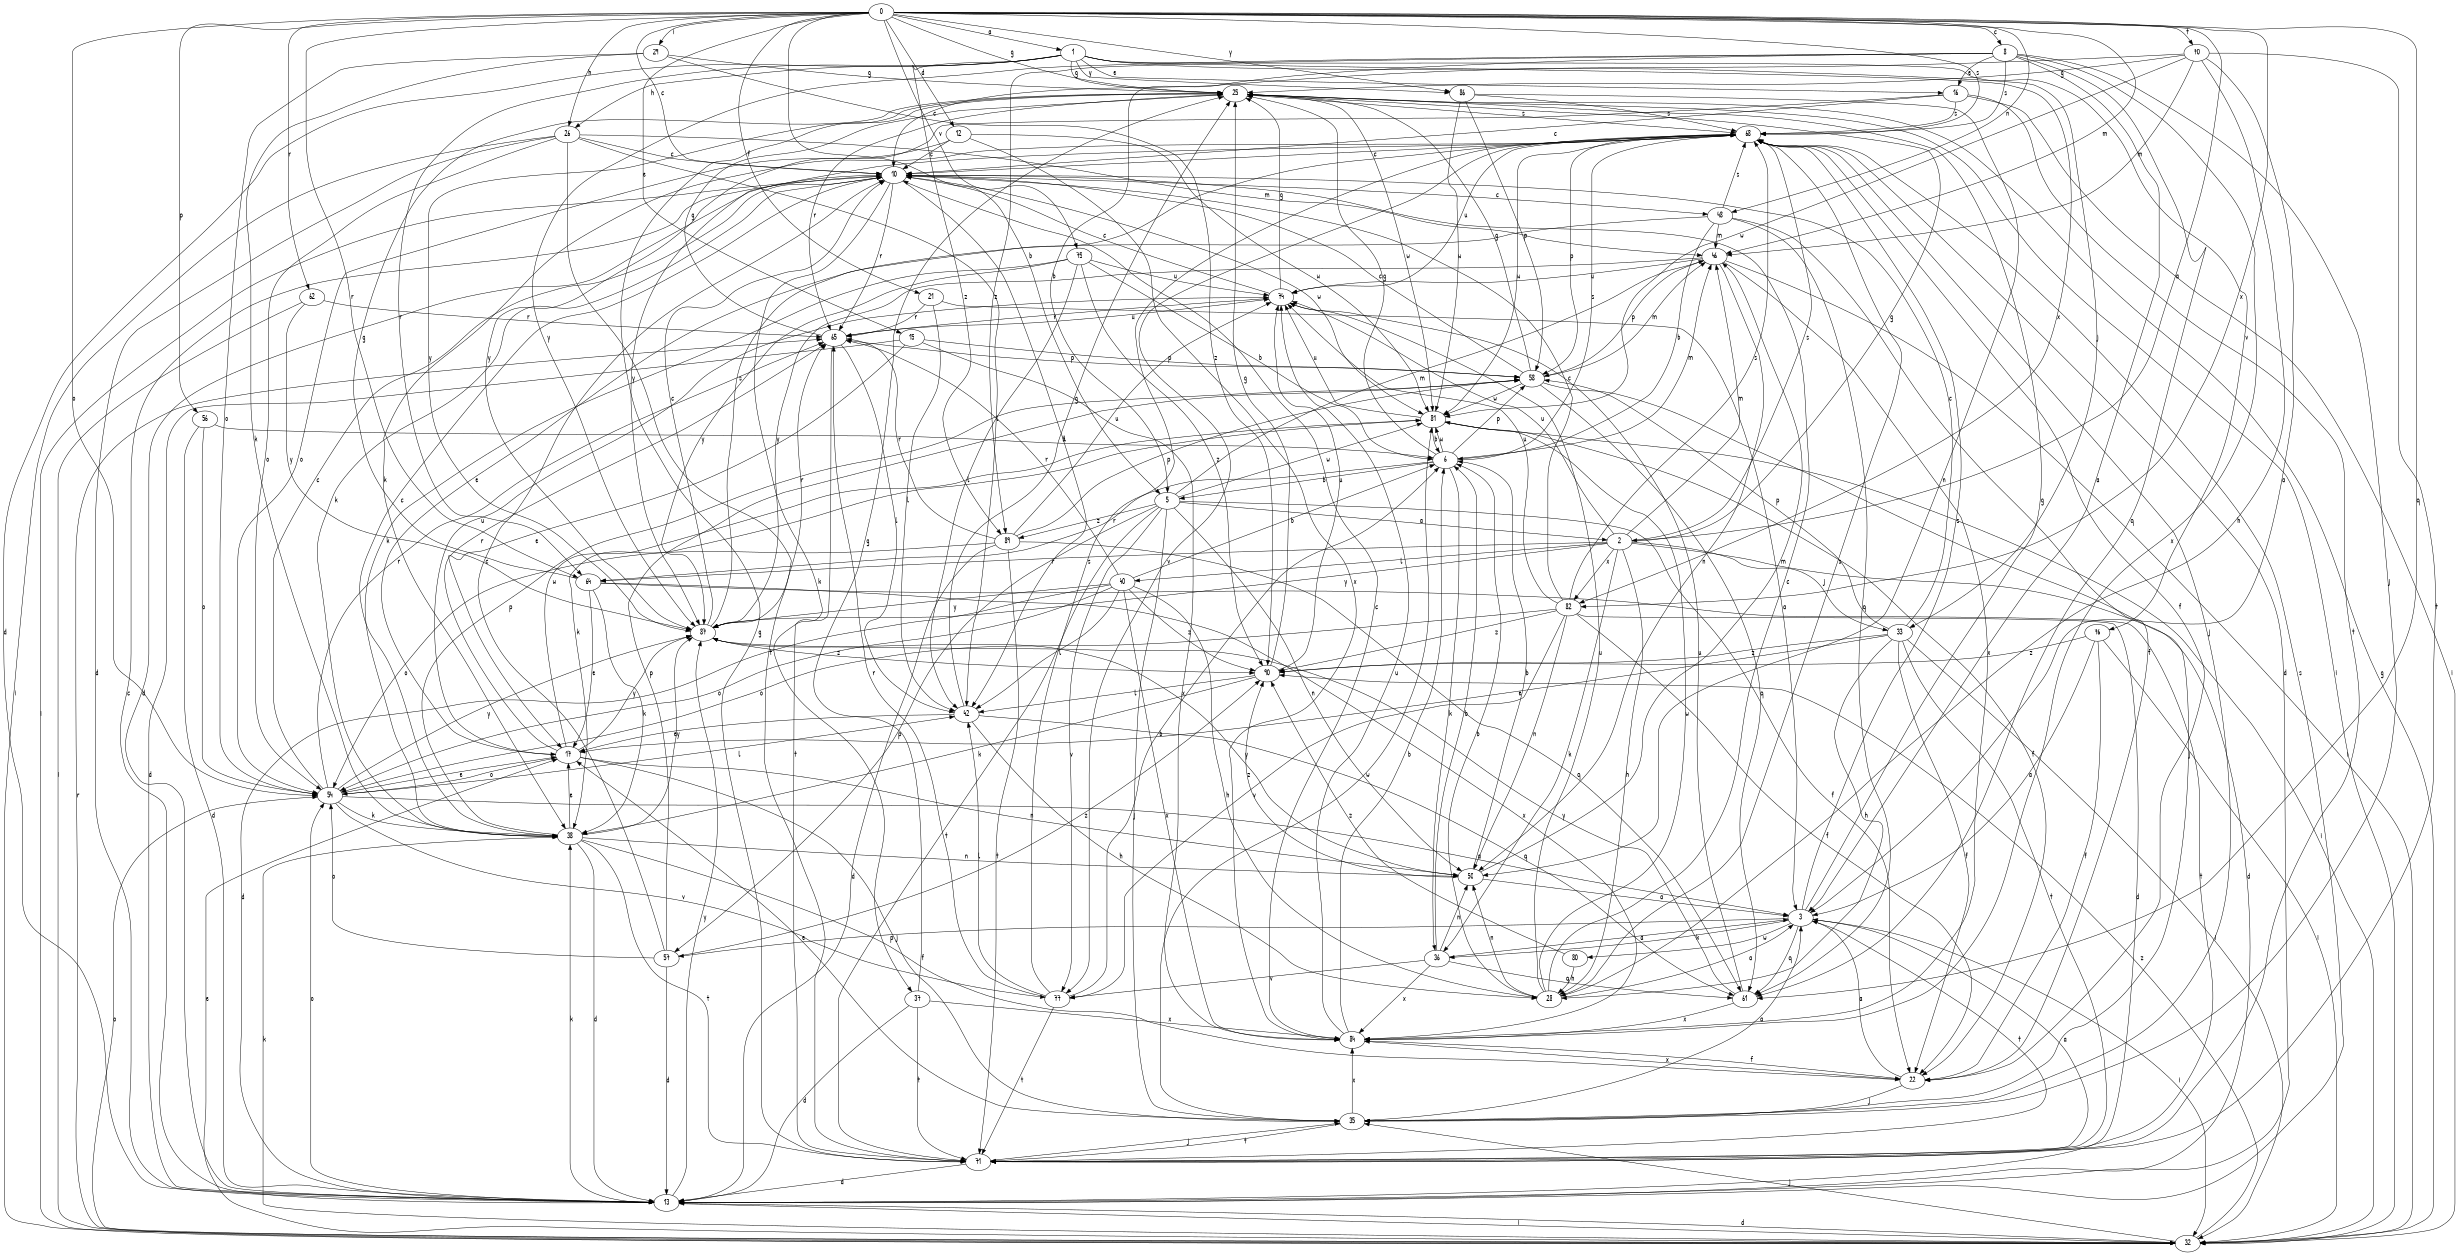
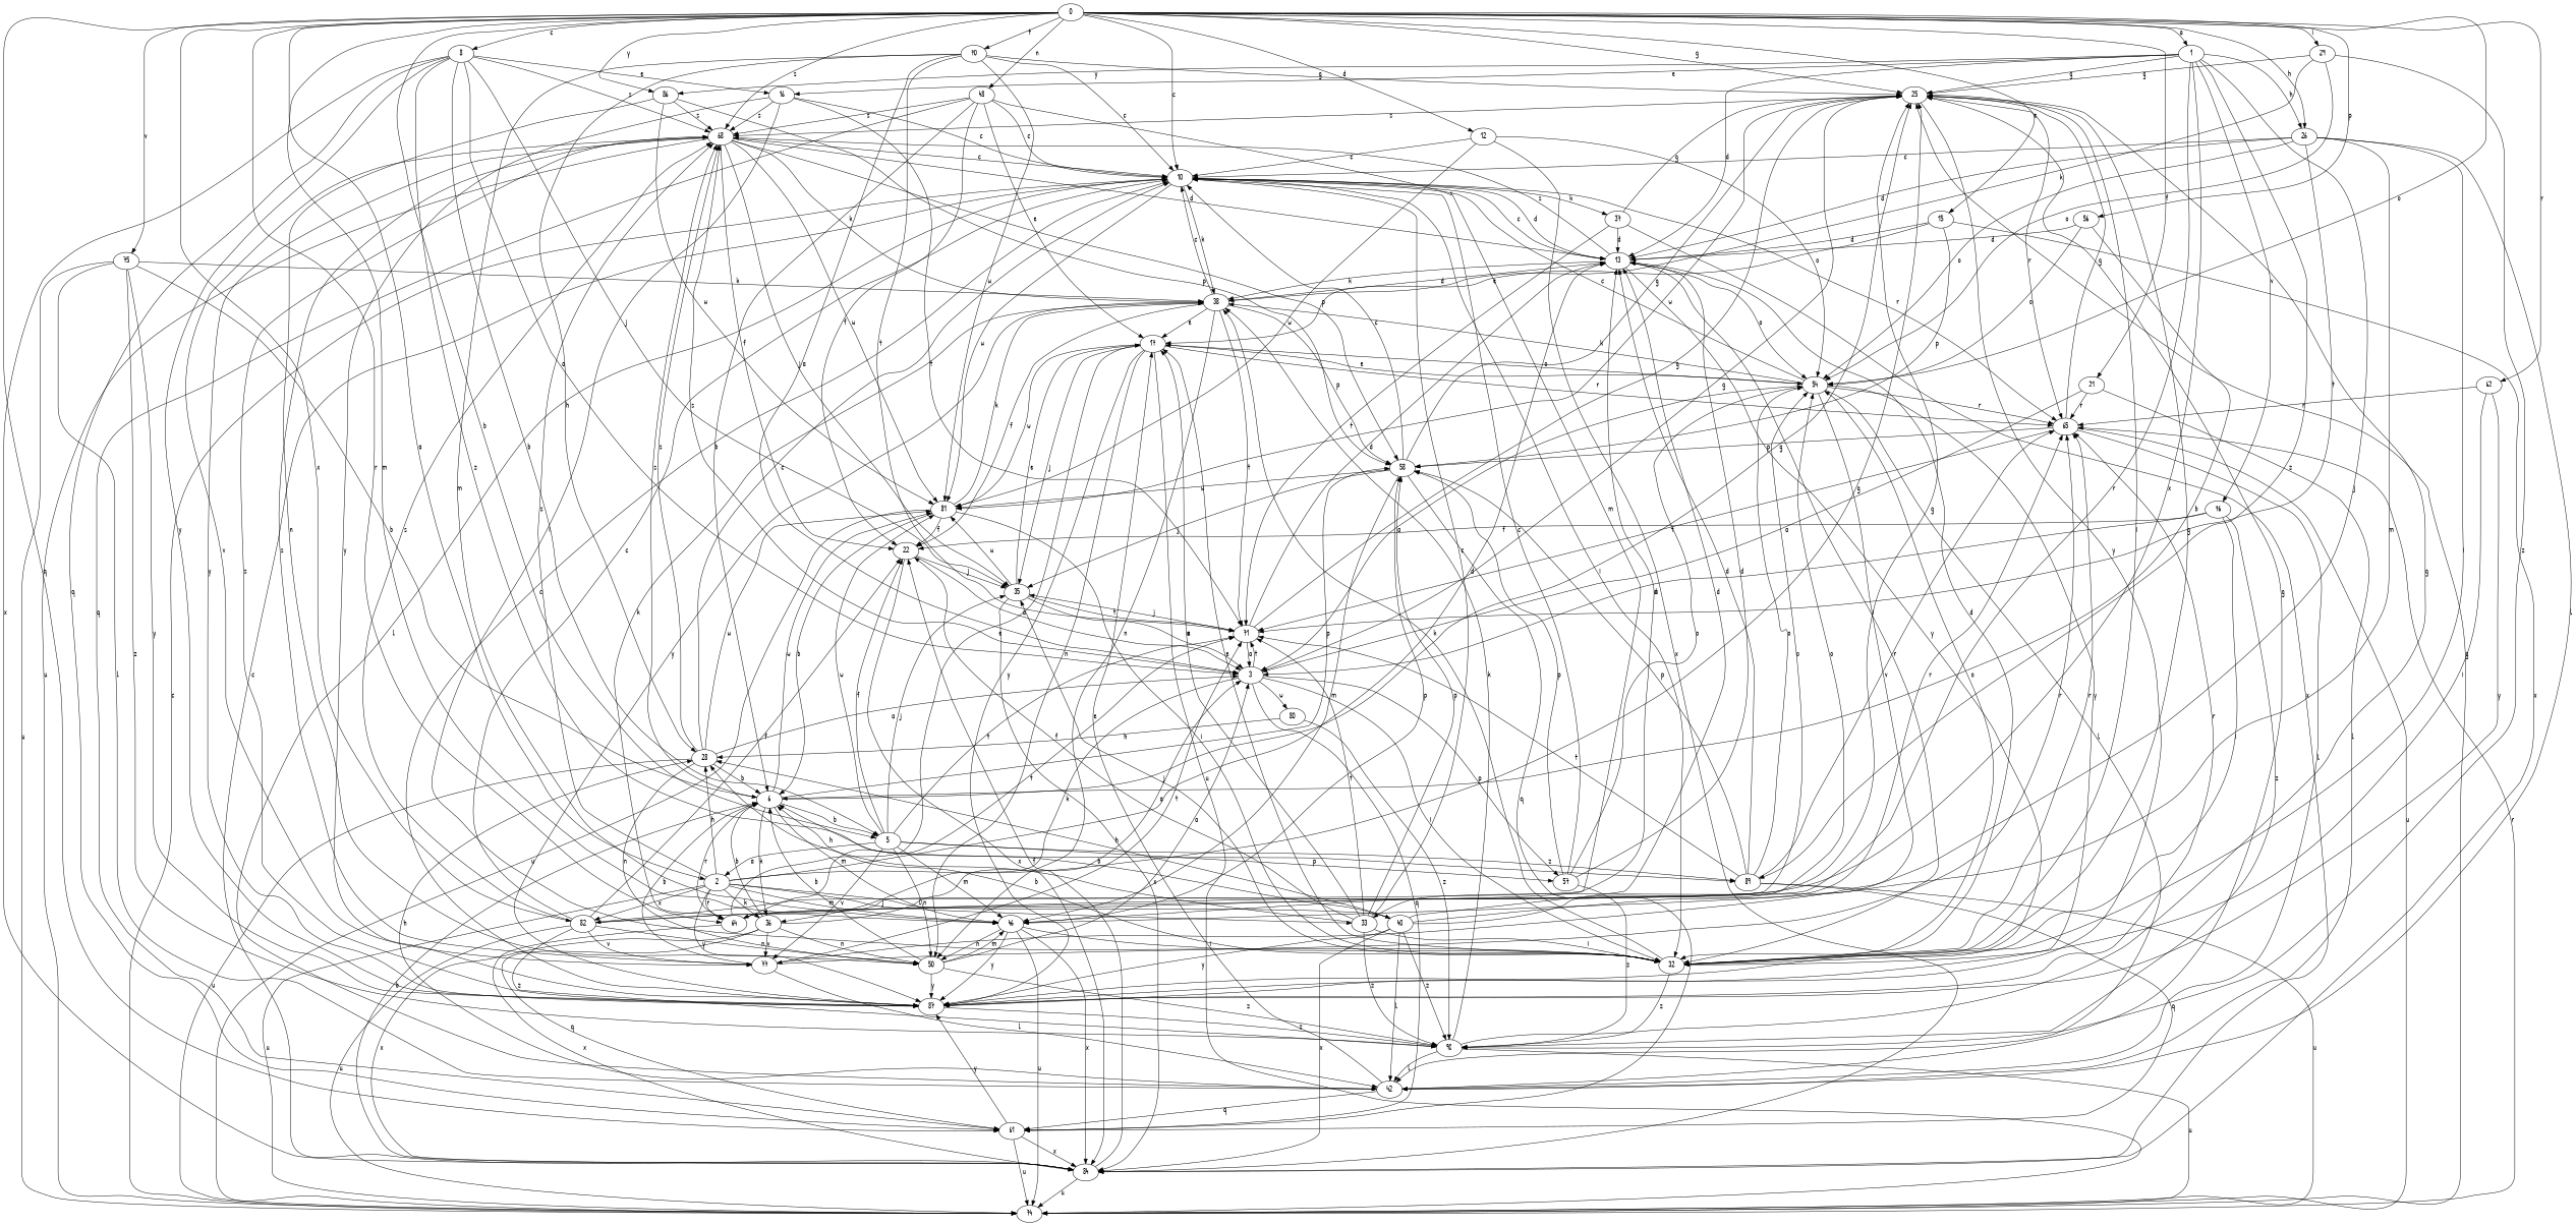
  strict digraph {
    fontname="Patrick Hand"
    node [fontname="Patrick Hand"]
    edge [fontname="Patrick Hand"]
    0
    1
    2
    5
    8
    10
    12
    15
    21
    25
    26
    29
    46
    48
    54
    56
    61
    62
    64
    68
    70
    75
    82
    86
    13
    16
    33
    76
    89
    28
    36
    40
    74
    87
    57
    71
    22
    35
    50
    77
    81
    3
    84
    32
    37
    38
    42
    65
    58
    17
    90
    6
    80
    0 -> 1 [label=a]
    0 -> 2 [label=a]
    0 -> 5 [label=b]
    0 -> 8 [label=c]
    0 -> 10 [label=c]
    0 -> 12 [label=d]
    0 -> 15 [label=e]
    0 -> 21 [label=f]
    0 -> 25 [label=g]
    0 -> 26 [label=h]
    0 -> 29 [label=i]
    0 -> 46 [label=m]
    0 -> 48 [label=n]
    0 -> 54 [label=o]
    0 -> 56 [label=p]
    0 -> 61 [label=q]
    0 -> 62 [label=r]
    0 -> 64 [label=r]
    0 -> 68 [label=s]
    0 -> 70 [label=t]
    0 -> 75 [label=v]
    0 -> 82 [label=x]
    0 -> 86 [label=y]
    1 -> 25 [label=g]
    1 -> 26 [label=h]
    1 -> 64 [label=r]
    1 -> 82 [label=x]
    1 -> 86 [label=y]
    1 -> 13 [label=d]
    1 -> 16 [label=e]
    1 -> 33 [label=j]
    1 -> 76 [label=v]
    1 -> 89 [label=z]
    2 -> 25 [label=g]
    2 -> 46 [label=m]
    2 -> 64 [label=r]
    2 -> 68 [label=s]
    2 -> 82 [label=x]
    2 -> 13 [label=d]
    2 -> 33 [label=j]
    2 -> 28 [label=h]
    2 -> 36 [label=k]
    2 -> 40 [label=l]
    2 -> 74 [label=u]
    2 -> 87 [label=y]
    5 -> 2 [label=a]
    5 -> 46 [label=m]
    5 -> 89 [label=z]
    5 -> 57 [label=p]
    5 -> 71 [label=t]
    5 -> 22 [label=f]
    5 -> 35 [label=j]
    5 -> 50 [label=n]
    5 -> 77 [label=v]
    5 -> 81 [label=w]
    8 -> 5 [label=b]
    8 -> 61 [label=q]
    8 -> 68 [label=s]
    8 -> 16 [label=e]
    8 -> 89 [label=z]
    8 -> 87 [label=y]
    8 -> 35 [label=j]
    8 -> 3 [label=a]
    8 -> 84 [label=x]
    10 -> 13 [label=d]
    10 -> 81 [label=w]
    10 -> 32 [label=i]
    10 -> 37 [label=k]
    10 -> 38 [label=k]
    10 -> 42 [label=l]
    10 -> 65 [label=r]
    12 -> 10 [label=c]
    12 -> 54 [label=o]
    12 -> 81 [label=w]
    12 -> 84 [label=x]
    15 -> 13 [label=d]
    15 -> 84 [label=x]
    15 -> 58 [label=p]
    15 -> 17 [label=e]
    21 -> 3 [label=a]
    21 -> 42 [label=l]
    21 -> 65 [label=r]
    25 -> 68 [label=s]
    25 -> 87 [label=y]
    25 -> 81 [label=w]
    25 -> 32 [label=i]
    25 -> 65 [label=r]
    26 -> 10 [label=c]
    26 -> 46 [label=m]
    26 -> 54 [label=o]
    26 -> 13 [label=d]
    26 -> 71 [label=t]
    26 -> 32 [label=i]
    26 -> 42 [label=l]
    29 -> 25 [label=g]
    29 -> 54 [label=o]
    29 -> 38 [label=k]
    29 -> 90 [label=z]
    46 -> 74 [label=u]
    46 -> 87 [label=y]
    46 -> 50 [label=n]
    46 -> 84 [label=x]
    46 -> 32 [label=i]
    46 -> 58 [label=p]
-   10 -> 48 [label=c]
+   48 -> 10 [label=c]
    48 -> 46 [label=m]
    48 -> 61 [label=q]
    48 -> 68 [label=s]
    48 -> 22 [label=f]
    48 -> 17 [label=e]
    48 -> 6 [label=b]
    54 -> 10 [label=c]
    54 -> 87 [label=y]
    54 -> 77 [label=v]
    54 -> 3 [label=a]
    54 -> 38 [label=k]
    54 -> 42 [label=l]
    54 -> 65 [label=r]
    54 -> 17 [label=e]
    56 -> 54 [label=o]
    56 -> 13 [label=d]
    56 -> 6 [label=b]
    61 -> 74 [label=u]
    61 -> 87 [label=y]
    61 -> 84 [label=x]
    62 -> 87 [label=y]
    62 -> 32 [label=i]
    62 -> 65 [label=r]
    64 -> 25 [label=g]
    64 -> 71 [label=t]
    64 -> 84 [label=x]
    64 -> 38 [label=k]
    64 -> 17 [label=e]
    68 -> 10 [label=c]
    68 -> 13 [label=d]
    68 -> 74 [label=u]
    68 -> 87 [label=y]
    68 -> 22 [label=f]
    68 -> 35 [label=j]
    68 -> 77 [label=v]
    68 -> 81 [label=w]
    68 -> 38 [label=k]
    68 -> 58 [label=p]
    70 -> 10 [label=c]
    70 -> 25 [label=g]
    70 -> 46 [label=m]
    70 -> 28 [label=h]
    70 -> 71 [label=t]
    70 -> 81 [label=w]
    70 -> 3 [label=a]
    75 -> 74 [label=u]
    75 -> 87 [label=y]
    75 -> 38 [label=k]
    75 -> 42 [label=l]
    75 -> 90 [label=z]
    75 -> 6 [label=b]
    82 -> 10 [label=c]
    82 -> 54 [label=o]
    82 -> 68 [label=s]
    82 -> 13 [label=d]
    82 -> 74 [label=u]
    82 -> 22 [label=f]
    82 -> 50 [label=n]
    82 -> 77 [label=v]
    82 -> 90 [label=z]
    86 -> 68 [label=s]
    86 -> 50 [label=n]
    86 -> 81 [label=w]
    86 -> 58 [label=p]
    13 -> 10 [label=c]
    13 -> 54 [label=o]
    13 -> 68 [label=s]
    13 -> 87 [label=y]
    13 -> 32 [label=i]
    13 -> 38 [label=k]
    16 -> 10 [label=c]
    16 -> 68 [label=s]
    16 -> 87 [label=y]
    16 -> 71 [label=t]
    16 -> 32 [label=i]
    33 -> 10 [label=c]
    33 -> 28 [label=h]
    33 -> 71 [label=t]
    33 -> 22 [label=f]
    33 -> 32 [label=i]
    33 -> 58 [label=p]
    33 -> 17 [label=e]
    33 -> 90 [label=z]
    76 -> 22 [label=f]
    76 -> 3 [label=a]
    76 -> 32 [label=i]
    76 -> 90 [label=z]
    89 -> 54 [label=o]
    89 -> 61 [label=q]
    89 -> 13 [label=d]
    89 -> 74 [label=u]
    89 -> 71 [label=t]
    89 -> 65 [label=r]
    89 -> 58 [label=p]
    28 -> 10 [label=c]
    28 -> 68 [label=s]
    28 -> 74 [label=u]
    28 -> 50 [label=n]
    28 -> 81 [label=w]
    28 -> 3 [label=a]
    28 -> 6 [label=b]
    36 -> 61 [label=q]
    36 -> 50 [label=n]
    36 -> 77 [label=v]
    36 -> 3 [label=a]
    36 -> 84 [label=x]
    36 -> 6 [label=b]
    40 -> 54 [label=o]
    40 -> 13 [label=d]
    40 -> 28 [label=h]
    40 -> 87 [label=y]
    40 -> 84 [label=x]
    40 -> 42 [label=l]
    40 -> 65 [label=r]
    40 -> 90 [label=z]
    40 -> 6 [label=b]
    74 -> 10 [label=c]
    74 -> 25 [label=g]
    74 -> 65 [label=r]
    87 -> 10 [label=c]
    87 -> 68 [label=s]
    87 -> 65 [label=r]
    87 -> 90 [label=z]
    57 -> 10 [label=c]
    57 -> 54 [label=o]
    57 -> 13 [label=d]
    57 -> 58 [label=p]
    57 -> 90 [label=z]
    71 -> 25 [label=g]
    71 -> 13 [label=d]
    71 -> 35 [label=j]
    71 -> 3 [label=a]
    22 -> 35 [label=j]
    22 -> 3 [label=a]
    22 -> 84 [label=x]
    35 -> 71 [label=t]
    35 -> 81 [label=w]
    35 -> 3 [label=a]
    35 -> 84 [label=x]
    35 -> 17 [label=e]
    50 -> 46 [label=m]
    50 -> 87 [label=y]
    50 -> 3 [label=a]
    50 -> 90 [label=z]
    50 -> 6 [label=b]
    77 -> 68 [label=s]
    77 -> 71 [label=t]
    77 -> 42 [label=l]
    77 -> 65 [label=r]
    77 -> 6 [label=b]
    81 -> 74 [label=u]
    81 -> 22 [label=f]
    81 -> 32 [label=i]
    81 -> 38 [label=k]
    81 -> 6 [label=b]
    3 -> 25 [label=g]
    3 -> 61 [label=q]
    3 -> 68 [label=s]
    3 -> 36 [label=k]
    3 -> 57 [label=p]
    3 -> 71 [label=t]
    3 -> 32 [label=i]
    3 -> 80 [label=w]
    84 -> 10 [label=c]
    84 -> 74 [label=u]
    84 -> 22 [label=f]
    84 -> 6 [label=b]
    32 -> 25 [label=g]
    32 -> 54 [label=o]
    32 -> 13 [label=d]
    32 -> 35 [label=j]
    32 -> 38 [label=k]
    32 -> 65 [label=r]
    32 -> 17 [label=e]
    32 -> 90 [label=z]
+   32 -> 6 [label=b]
    37 -> 25 [label=g]
    37 -> 13 [label=d]
    37 -> 71 [label=t]
    37 -> 84 [label=x]
    38 -> 10 [label=c]
    38 -> 13 [label=d]
    38 -> 87 [label=y]
    38 -> 71 [label=t]
    38 -> 22 [label=f]
    38 -> 50 [label=n]
    38 -> 58 [label=p]
    38 -> 17 [label=e]
    42 -> 25 [label=g]
    42 -> 61 [label=q]
    42 -> 28 [label=h]
    42 -> 17 [label=e]
    65 -> 25 [label=g]
    65 -> 74 [label=u]
    65 -> 71 [label=t]
    65 -> 42 [label=l]
    65 -> 58 [label=p]
    58 -> 10 [label=c]
    58 -> 25 [label=g]
    58 -> 46 [label=m]
    58 -> 61 [label=q]
    58 -> 35 [label=j]
    58 -> 81 [label=w]
    17 -> 54 [label=o]
    17 -> 74 [label=u]
    17 -> 87 [label=y]
    17 -> 35 [label=j]
    17 -> 50 [label=n]
    17 -> 81 [label=w]
    17 -> 65 [label=r]
    90 -> 25 [label=g]
    90 -> 74 [label=u]
    90 -> 38 [label=k]
    90 -> 42 [label=l]
    6 -> 5 [label=b]
    6 -> 25 [label=g]
    6 -> 46 [label=m]
    6 -> 64 [label=r]
    6 -> 68 [label=s]
    6 -> 36 [label=k]
    6 -> 81 [label=w]
    6 -> 58 [label=p]
    80 -> 28 [label=h]
    80 -> 90 [label=z]
  }
